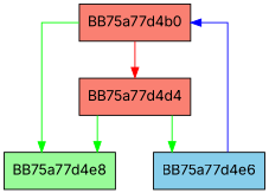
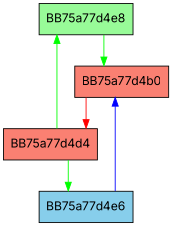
  digraph {
    fontname=Inter
    splines=ortho
    node [fillcolor=salmon fontname=Inter shape=box style=filled]
    edge [color=green fontname=Inter]
    BB75a77d4e8 [fillcolor=palegreen]
    BB75a77d4b0
    BB75a77d4d4
    BB75a77d4e6 [fillcolor=skyblue]
-   BB75a77d4b0 -> BB75a77d4e8
+   BB75a77d4e8 -> BB75a77d4b0
    BB75a77d4b0 -> BB75a77d4d4 [color=red]
    BB75a77d4d4 -> BB75a77d4e8
    BB75a77d4d4 -> BB75a77d4e6
    BB75a77d4e6 -> BB75a77d4b0 [color=blue]
  }
